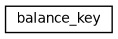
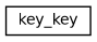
  digraph {
    rankdir=LR
-   n1 [color=black fillcolor=white fontname=Helvetica fontsize=10 height=0.2 label=balance_key shape=record style=filled width=0.4]
+   n1 [color=black fillcolor=white fontname=Helvetica fontsize=10 height=0.2 label=key_key shape=record style=filled width=0.4]
  }
